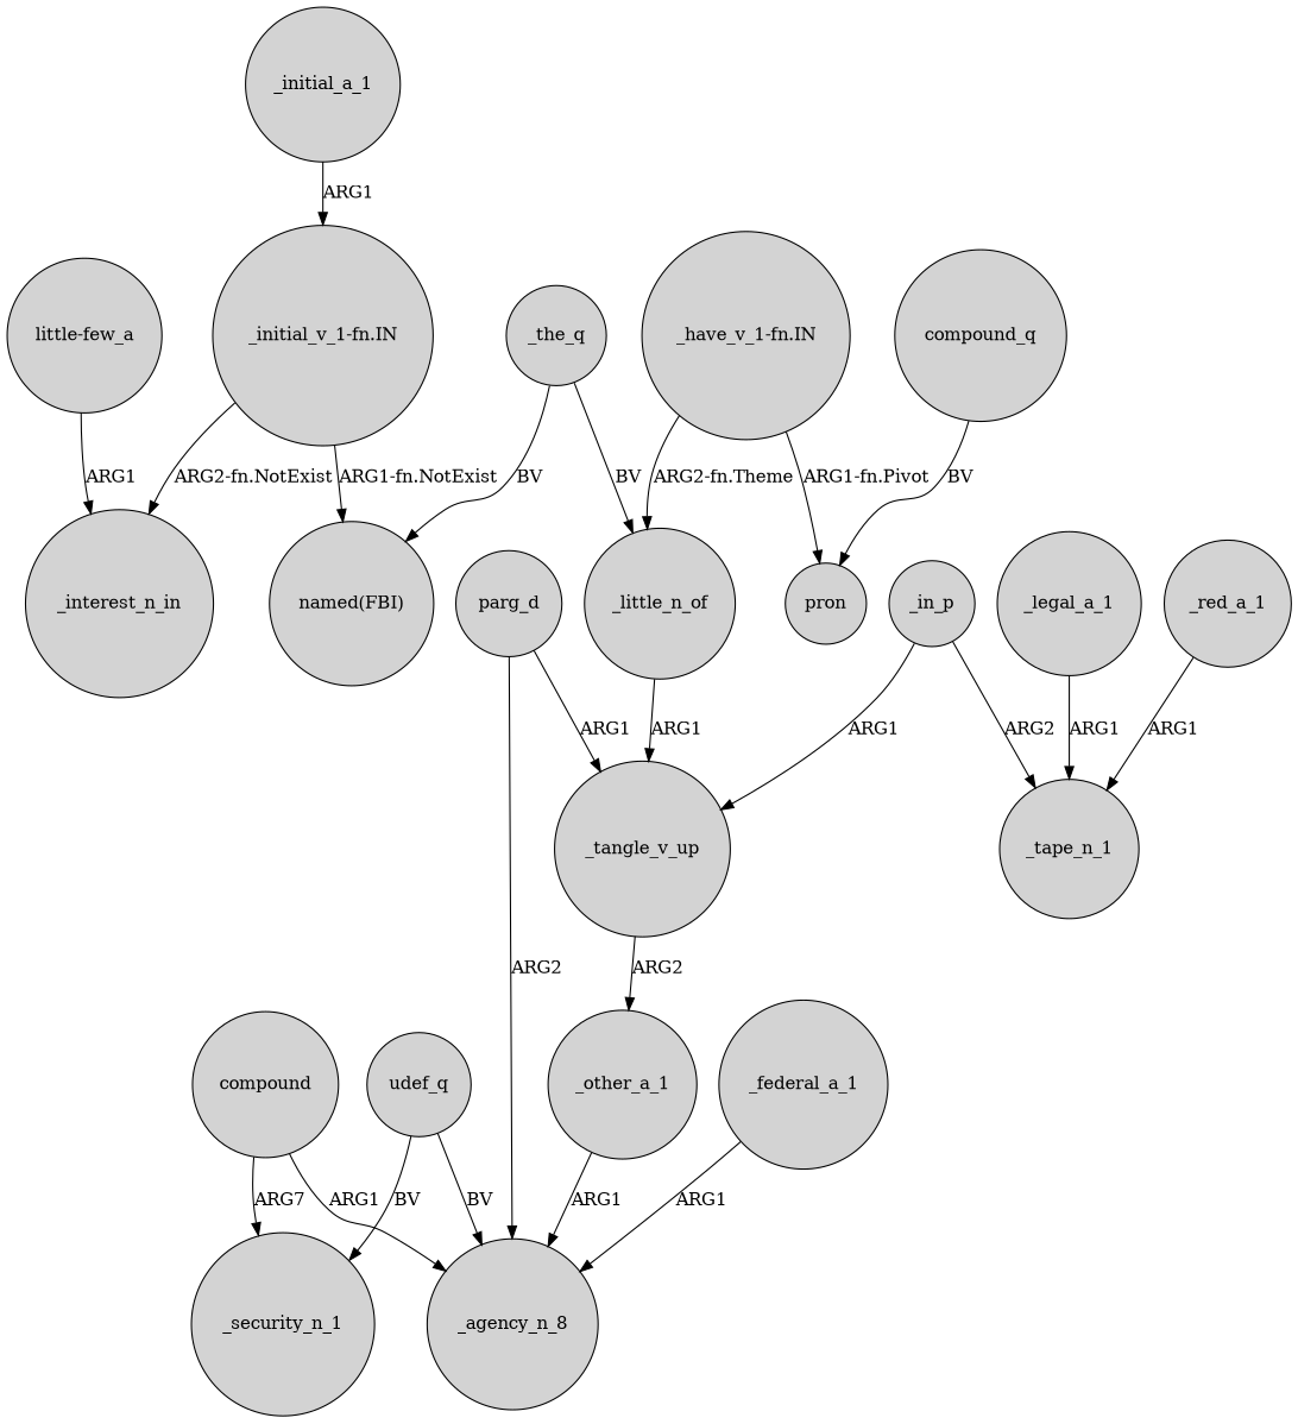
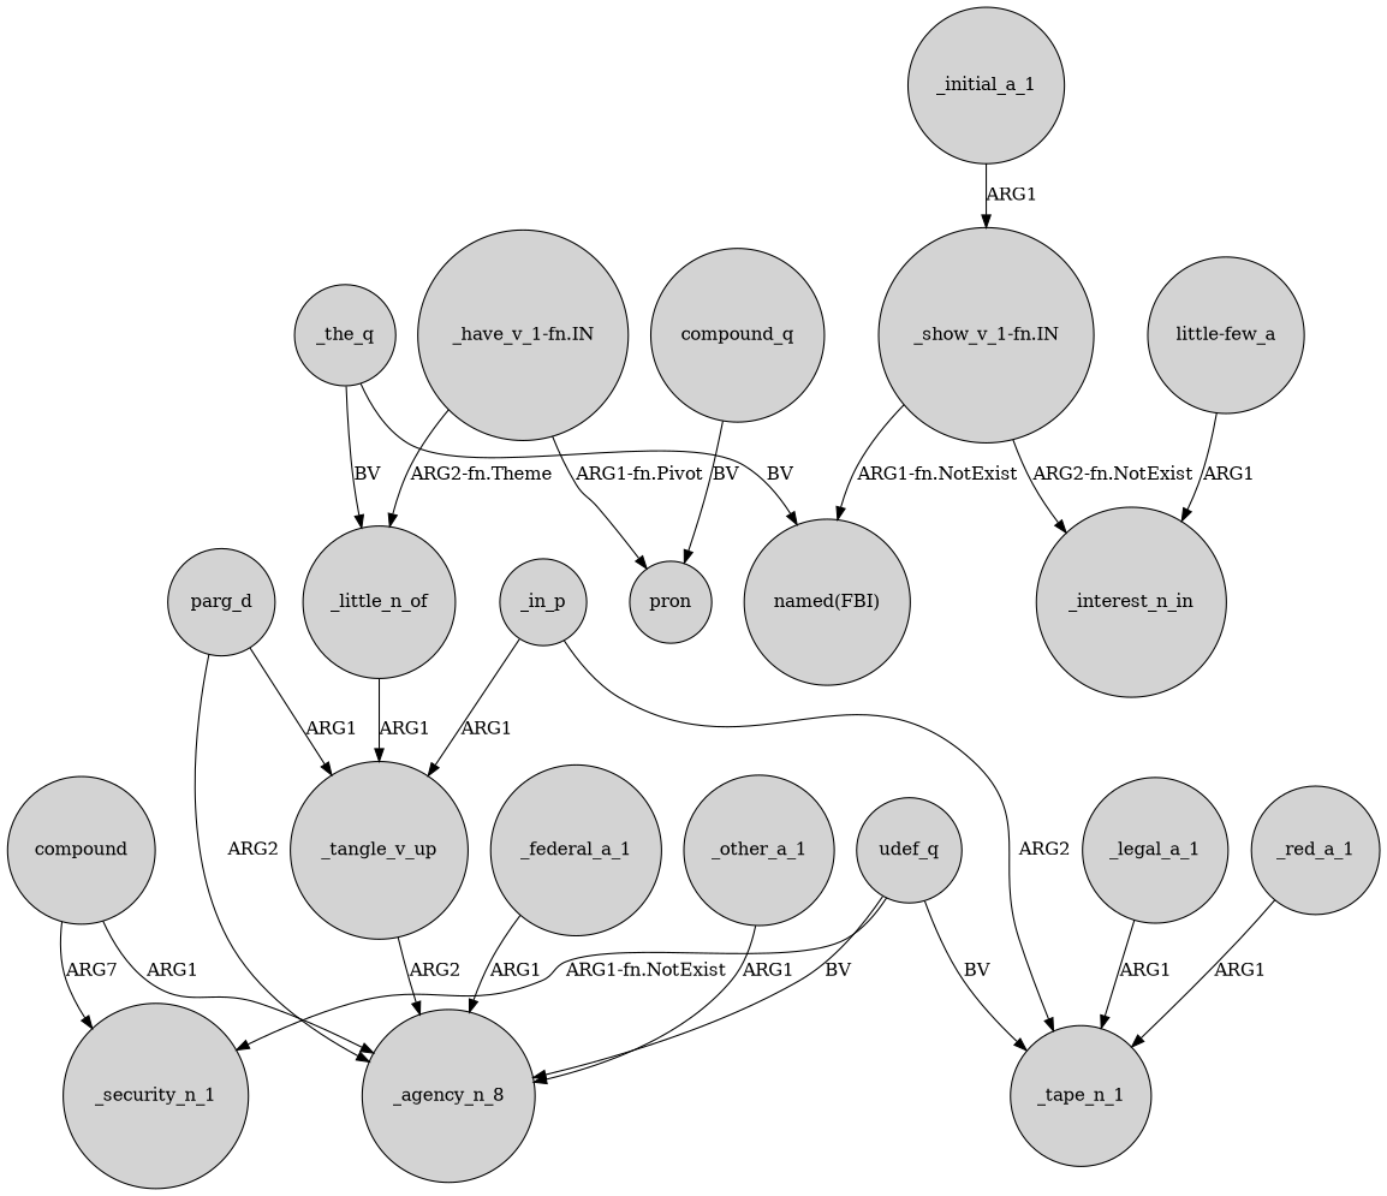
  digraph {
    node [shape=circle style=filled]
    n1 [label=_agency_n_8]
    compound
    _security_n_1
    udef_q
    _tape_n_1
    n6 [label=_little_n_of]
    _the_q
    "named(FBI)"
    _tangle_v_up
    _in_p
    "_have_v_1-fn.IN"
    pron
-   "_show_v_1-fn.IN" [label="_initial_v_1-fn.IN"]
+   "_show_v_1-fn.IN"
    _interest_n_in
    _initial_a_1
    parg_d
    n17 [label=compound_q]
    "little-few_a"
    _federal_a_1
    _other_a_1
    _legal_a_1
    _red_a_1
    compound -> n1 [label=ARG1]
    compound -> _security_n_1 [label=ARG7]
    udef_q -> n1 [label=BV]
-   udef_q -> _security_n_1 [label=BV]
+   udef_q -> _security_n_1 [label="ARG1-fn.NotExist"]
+   udef_q -> _tape_n_1 [label=BV]
    n6 -> _tangle_v_up [label=ARG1]
    _the_q -> n6 [label=BV]
    _the_q -> "named(FBI)" [label=BV]
-   _tangle_v_up -> _other_a_1 [label=ARG2]
+   _tangle_v_up -> n1 [label=ARG2]
    _in_p -> _tape_n_1 [label=ARG2]
    _in_p -> _tangle_v_up [label=ARG1]
    "_have_v_1-fn.IN" -> n6 [label="ARG2-fn.Theme"]
    "_have_v_1-fn.IN" -> pron [label="ARG1-fn.Pivot"]
    "_show_v_1-fn.IN" -> "named(FBI)" [label="ARG1-fn.NotExist"]
    "_show_v_1-fn.IN" -> _interest_n_in [label="ARG2-fn.NotExist"]
    _initial_a_1 -> "_show_v_1-fn.IN" [label=ARG1]
    parg_d -> n1 [label=ARG2]
    parg_d -> _tangle_v_up [label=ARG1]
    n17 -> pron [label=BV]
    "little-few_a" -> _interest_n_in [label=ARG1]
    _federal_a_1 -> n1 [label=ARG1]
    _other_a_1 -> n1 [label=ARG1]
    _legal_a_1 -> _tape_n_1 [label=ARG1]
    _red_a_1 -> _tape_n_1 [label=ARG1]
  }
